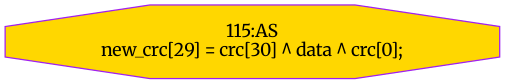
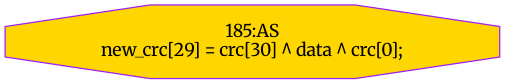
  strict digraph {
    fontname=Merriweather
-   n1 [ast="<pyverilog.vparser.ast.Assign object at 0x7f1e45c574d0>" def_var="['new_crc']" fillcolor=gold label="115:AS\nnew_crc[29] = crc[30] ^ data ^ crc[0];" statements="[]" style=filled typ=Assign use_var="['crc', 'data', 'crc']" color=purple shape=octagon fontname=Merriweather]
+   n1 [ast="<pyverilog.vparser.ast.Assign object at 0x7f1e45c574d0>" def_var="['new_crc']" fillcolor=gold label="185:AS\nnew_crc[29] = crc[30] ^ data ^ crc[0];" statements="[]" style=filled typ=Assign use_var="['crc', 'data', 'crc']" color=purple shape=octagon fontname=Merriweather]
  }
